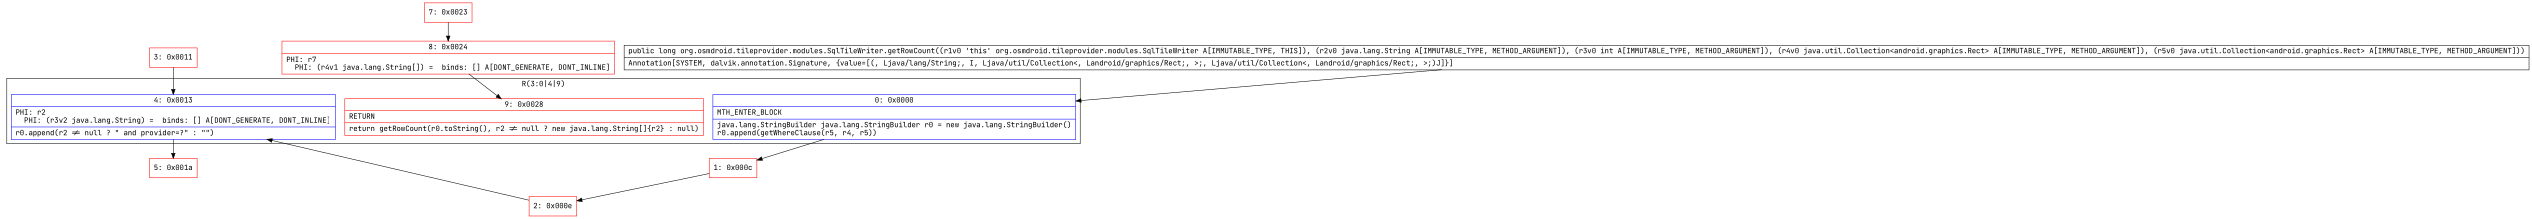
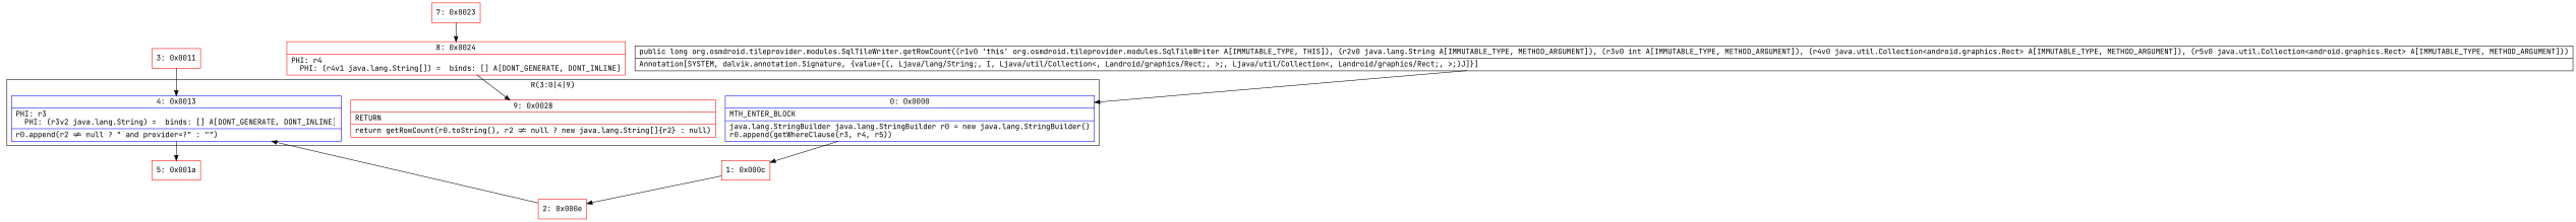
  digraph {
    fontname="JetBrains Mono"
    node [color=red fontname="JetBrains Mono" shape=record]
    edge [fontname="JetBrains Mono"]
-   n1 [color=blue label="{0\:\ 0x0000|MTH_ENTER_BLOCK\l|java.lang.StringBuilder java.lang.StringBuilder r0 = new java.lang.StringBuilder()\lr0.append(getWhereClause(r5, r4, r5))\l}"]
-   n2 [color=blue label="{4\:\ 0x0013|PHI: r2 \l  PHI: (r3v2 java.lang.String) =  binds: [] A[DONT_GENERATE, DONT_INLINE]\l|r0.append(r2 != null ? \" and provider=?\" : \"\")\l}"]
+   n1 [color=blue label="{0\:\ 0x0000|MTH_ENTER_BLOCK\l|java.lang.StringBuilder java.lang.StringBuilder r0 = new java.lang.StringBuilder()\lr0.append(getWhereClause(r3, r4, r5))\l}"]
+   n2 [color=blue label="{4\:\ 0x0013|PHI: r3 \l  PHI: (r3v2 java.lang.String) =  binds: [] A[DONT_GENERATE, DONT_INLINE]\l|r0.append(r2 != null ? \" and provider=?\" : \"\")\l}"]
    n3 [label="{9\:\ 0x0028|RETURN\l|return getRowCount(r0.toString(), r2 != null ? new java.lang.String[]\{r2\} : null)\l}"]
    n4 [label="{1\:\ 0x000c}"]
    n5 [label="{5\:\ 0x001a}"]
    n6 [label="{2\:\ 0x000e}"]
    n7 [label="{3\:\ 0x0011}"]
    n8 [label="{7\:\ 0x0023}"]
-   n9 [label="{8\:\ 0x0024|PHI: r7 \l  PHI: (r4v1 java.lang.String[]) =  binds: [] A[DONT_GENERATE, DONT_INLINE]\l}"]
+   n9 [label="{8\:\ 0x0024|PHI: r4 \l  PHI: (r4v1 java.lang.String[]) =  binds: [] A[DONT_GENERATE, DONT_INLINE]\l}"]
    n10 [label="{public long org.osmdroid.tileprovider.modules.SqlTileWriter.getRowCount((r1v0 'this' org.osmdroid.tileprovider.modules.SqlTileWriter A[IMMUTABLE_TYPE, THIS]), (r2v0 java.lang.String A[IMMUTABLE_TYPE, METHOD_ARGUMENT]), (r3v0 int A[IMMUTABLE_TYPE, METHOD_ARGUMENT]), (r4v0 java.util.Collection\<android.graphics.Rect\> A[IMMUTABLE_TYPE, METHOD_ARGUMENT]), (r5v0 java.util.Collection\<android.graphics.Rect\> A[IMMUTABLE_TYPE, METHOD_ARGUMENT]))  | Annotation[SYSTEM, dalvik.annotation.Signature, \{value=[(, Ljava\/lang\/String;, I, Ljava\/util\/Collection\<, Landroid\/graphics\/Rect;, \>;, Ljava\/util\/Collection\<, Landroid\/graphics\/Rect;, \>;)J]\}]\l}" color=""]
    subgraph cluster_1 {
      label="R(3:0|4|9)"
      n1
      n2
      n3
    }
    n1 -> n4
    n2 -> n5
    n4 -> n6
    n6 -> n2
    n7 -> n2
    n8 -> n9
    n9 -> n3
    n10 -> n1
  }
